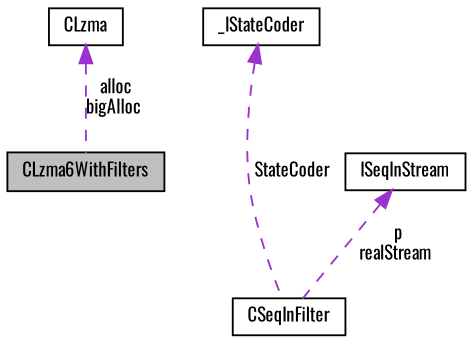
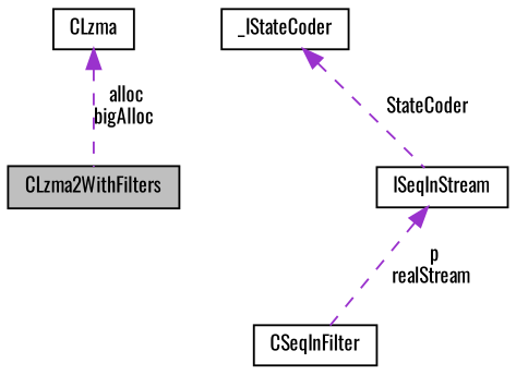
  digraph {
    fontname=Oswald
    node [color=black fillcolor=white fontname=Oswald fontsize=10 shape=record style=filled]
    edge [color=darkorchid3 dir=back fontname=Oswald fontsize=10 labelfontname=Helvetica labelfontsize=10 style=dashed]
-   n1 [fillcolor=grey75 fontcolor=black height=0.2 label=CLzma6WithFilters width=0.4]
+   n1 [fillcolor=grey75 fontcolor=black height=0.2 label=CLzma2WithFilters width=0.4]
    n2 [height=0.2 label=CLzma width=0.4]
    n3 [height=0.2 label=CSeqInFilter width=0.4]
    n4 [height=0.2 label=ISeqInStream width=0.4]
    n5 [height=0.2 label=_IStateCoder width=0.4]
    n2 -> n1 [label=" alloc\nbigAlloc"]
    n4 -> n3 [label=" p\nrealStream"]
-   n5 -> n3 [label=" StateCoder"]
+   n5 -> n4 [label=" StateCoder"]
  }
